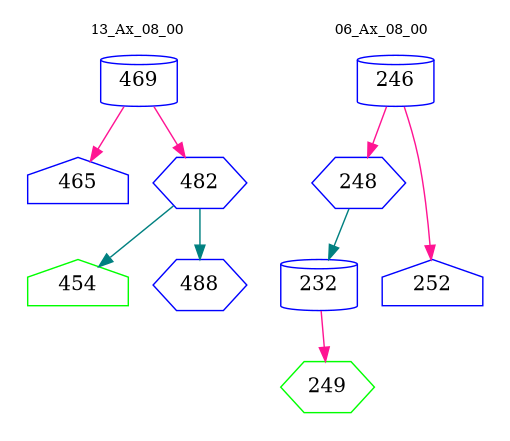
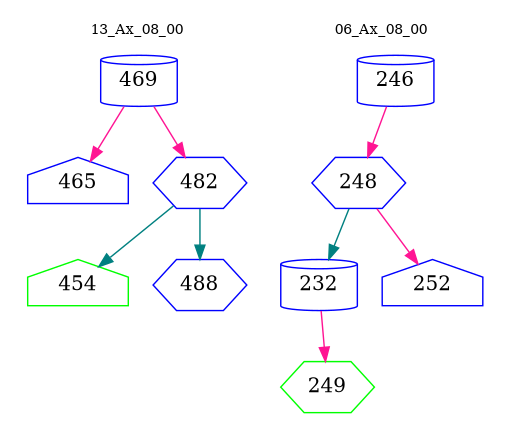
  digraph {
    node [color=blue shape=hexagon]
    edge [color=deeppink]
    n1 [label=469 shape=cylinder]
    n2 [label=465 shape=house]
    n3 [label=482]
    n4 [color=green label=454 shape=house]
    n5 [label=488]
    n6 [label=246 shape=cylinder]
    n7 [label=248]
    n8 [label=252 shape=house]
    n9 [label=232 shape=cylinder]
    n10 [color=green label=249]
    subgraph cluster_1 {
      color=white
      fontsize=10
      label="13_Ax_08_00"
      n1
      n2
      n3
      n4
      n5
    }
    subgraph cluster_2 {
      color=white
      fontsize=10
      label="06_Ax_08_00"
      n6
      n7
      n8
      n9
      n10
    }
    n1 -> n2
    n1 -> n3
    n3 -> n4 [color=teal]
    n3 -> n5 [color=teal]
    n6 -> n7
-   n6 -> n8
+   n7 -> n8
    n7 -> n9 [color=teal]
    n9 -> n10
  }
